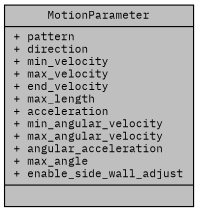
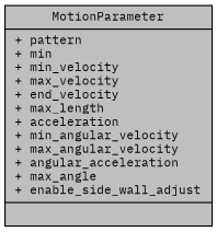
  digraph {
    fontname="IBM Plex Mono"
-   n1 [color=black fillcolor=grey75 fontcolor=black fontname="IBM Plex Mono" fontsize=10 height=0.2 label="{MotionParameter\n|+ pattern\l+ direction\l+ min_velocity\l+ max_velocity\l+ end_velocity\l+ max_length\l+ acceleration\l+ min_angular_velocity\l+ max_angular_velocity\l+ angular_acceleration\l+ max_angle\l+ enable_side_wall_adjust\l|}" shape=record style=filled width=0.4]
+   n1 [color=black fillcolor=grey75 fontcolor=black fontname="IBM Plex Mono" fontsize=10 height=0.2 label="{MotionParameter\n|+ pattern\l+ min\l+ min_velocity\l+ max_velocity\l+ end_velocity\l+ max_length\l+ acceleration\l+ min_angular_velocity\l+ max_angular_velocity\l+ angular_acceleration\l+ max_angle\l+ enable_side_wall_adjust\l|}" shape=record style=filled width=0.4]
  }
